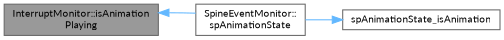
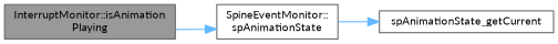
  digraph {
    fontname=Lato
    rankdir=LR
    node [color=grey40 fillcolor=white fontname=Lato fontsize=10 shape=box style=filled]
    edge [color=steelblue1 fontname=Lato fontsize=10 labelfontname=Helvetica labelfontsize=10 style=solid]
    n1 [color=gray40 fillcolor=grey60 fontcolor=black height=0.2 label="InterruptMonitor::isAnimation\lPlaying" width=0.4]
    n2 [height=0.2 label="SpineEventMonitor::\lspAnimationState" width=0.4]
-   n3 [height=0.2 label=spAnimationState_isAnimation width=0.4]
-   n2 -> n1
+   n3 [height=0.2 label=spAnimationState_getCurrent width=0.4]
+   n1 -> n2
    n2 -> n3
  }
